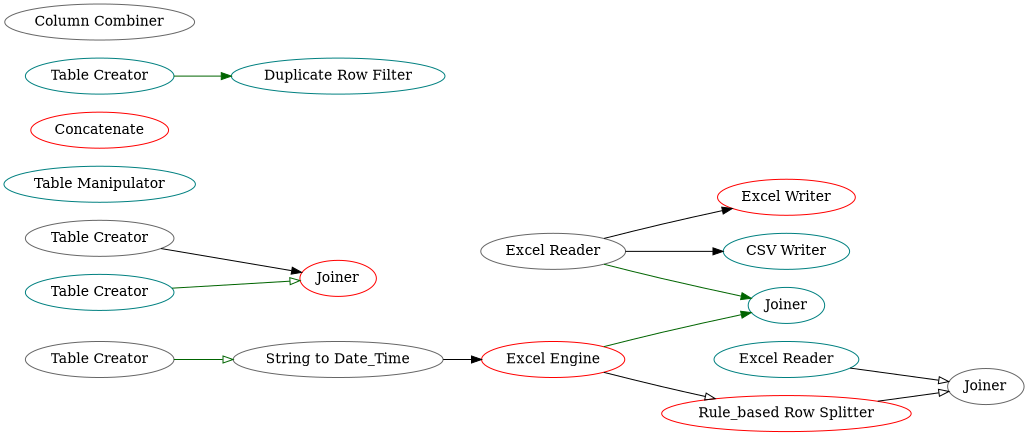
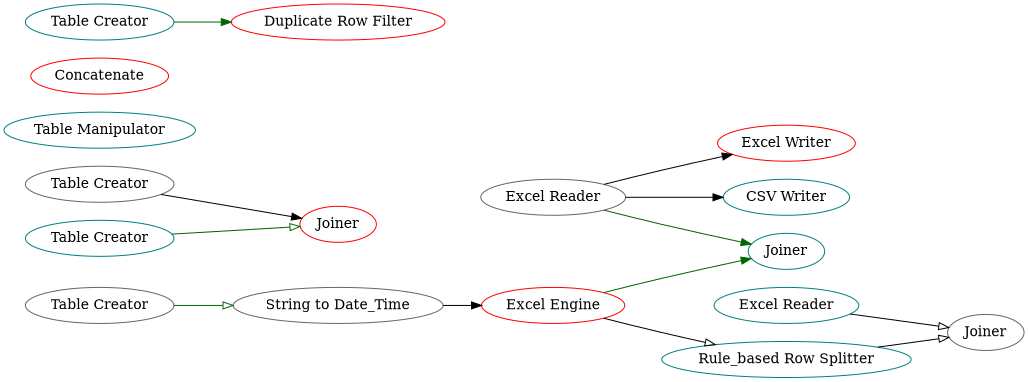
  digraph {
    rankdir=LR
    node [color=teal]
    edge [arrowhead=normal color=black]
    n1 [color=gray40 label="Excel Reader"]
    n2 [label=Joiner]
    n3 [color=red label="Excel Writer"]
    n4 [label="CSV Writer"]
    n5 [color=gray40 label="Table Creator"]
    n6 [color=gray40 label="String to Date_Time"]
    n7 [color=red label="Excel Engine"]
-   n8 [color=red label="Rule_based Row Splitter"]
+   n8 [label="Rule_based Row Splitter"]
    n9 [color=gray40 label=Joiner]
    n10 [color=gray40 label="Table Creator"]
    n11 [color=red label=Joiner]
    n12 [label="Table Creator"]
    n13 [label="Table Manipulator"]
    n14 [color=red label=Concatenate]
-   n15 [label="Duplicate Row Filter"]
+   n15 [color=red label="Duplicate Row Filter"]
    n16 [label="Table Creator"]
-   n17 [color=gray40 label="Column Combiner"]
    n18 [label="Excel Reader"]
    n1 -> n2 [color=darkgreen]
    n1 -> n3
    n1 -> n4
    n5 -> n6 [arrowhead=onormal color=darkgreen]
    n6 -> n7
    n7 -> n2 [color=darkgreen]
    n7 -> n8 [arrowhead=onormal]
    n8 -> n9 [arrowhead=onormal]
    n10 -> n11
    n12 -> n11 [arrowhead=onormal color=darkgreen]
    n16 -> n15 [color=darkgreen]
    n18 -> n9 [arrowhead=onormal]
  }
